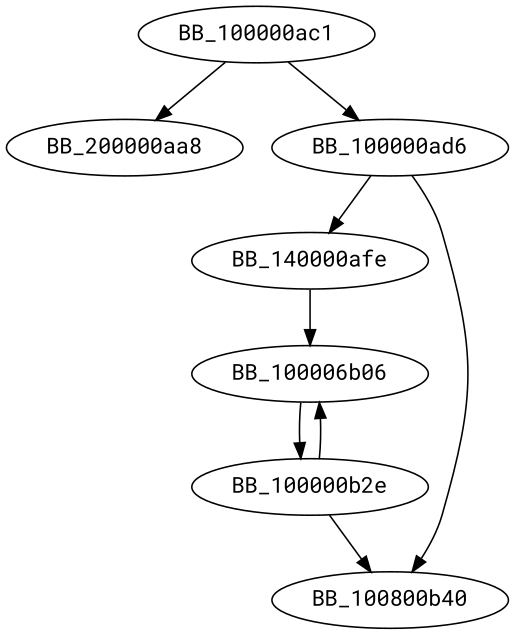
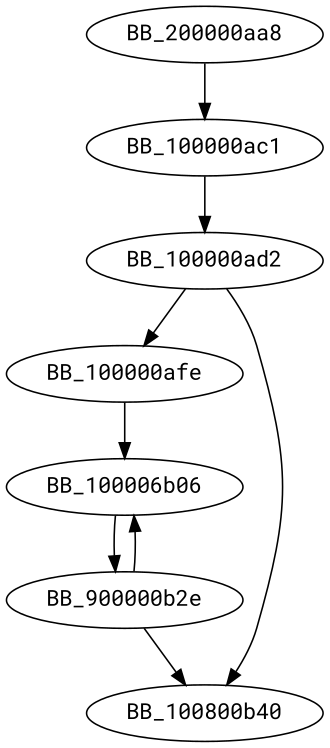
  digraph {
    fontname="Roboto Mono"
    node [fontname="Roboto Mono"]
    edge [fontname="Roboto Mono"]
    n1 [label=BB_200000aa8]
    BB_100000ac1
-   BB_100000ad6
-   BB_100000afe [label=BB_140000afe]
+   BB_100000ad6 [label=BB_100000ad2]
+   BB_100000afe
    n5 [label=BB_100800b40]
    n6 [label=BB_100006b06]
-   BB_100000b2e
-   BB_100000ac1 -> n1
+   BB_100000b2e [label=BB_900000b2e]
+   n1 -> BB_100000ac1
    BB_100000ac1 -> BB_100000ad6
    BB_100000ad6 -> BB_100000afe
    BB_100000ad6 -> n5
    BB_100000afe -> n6
    n6 -> BB_100000b2e
    BB_100000b2e -> n5
    BB_100000b2e -> n6
  }
